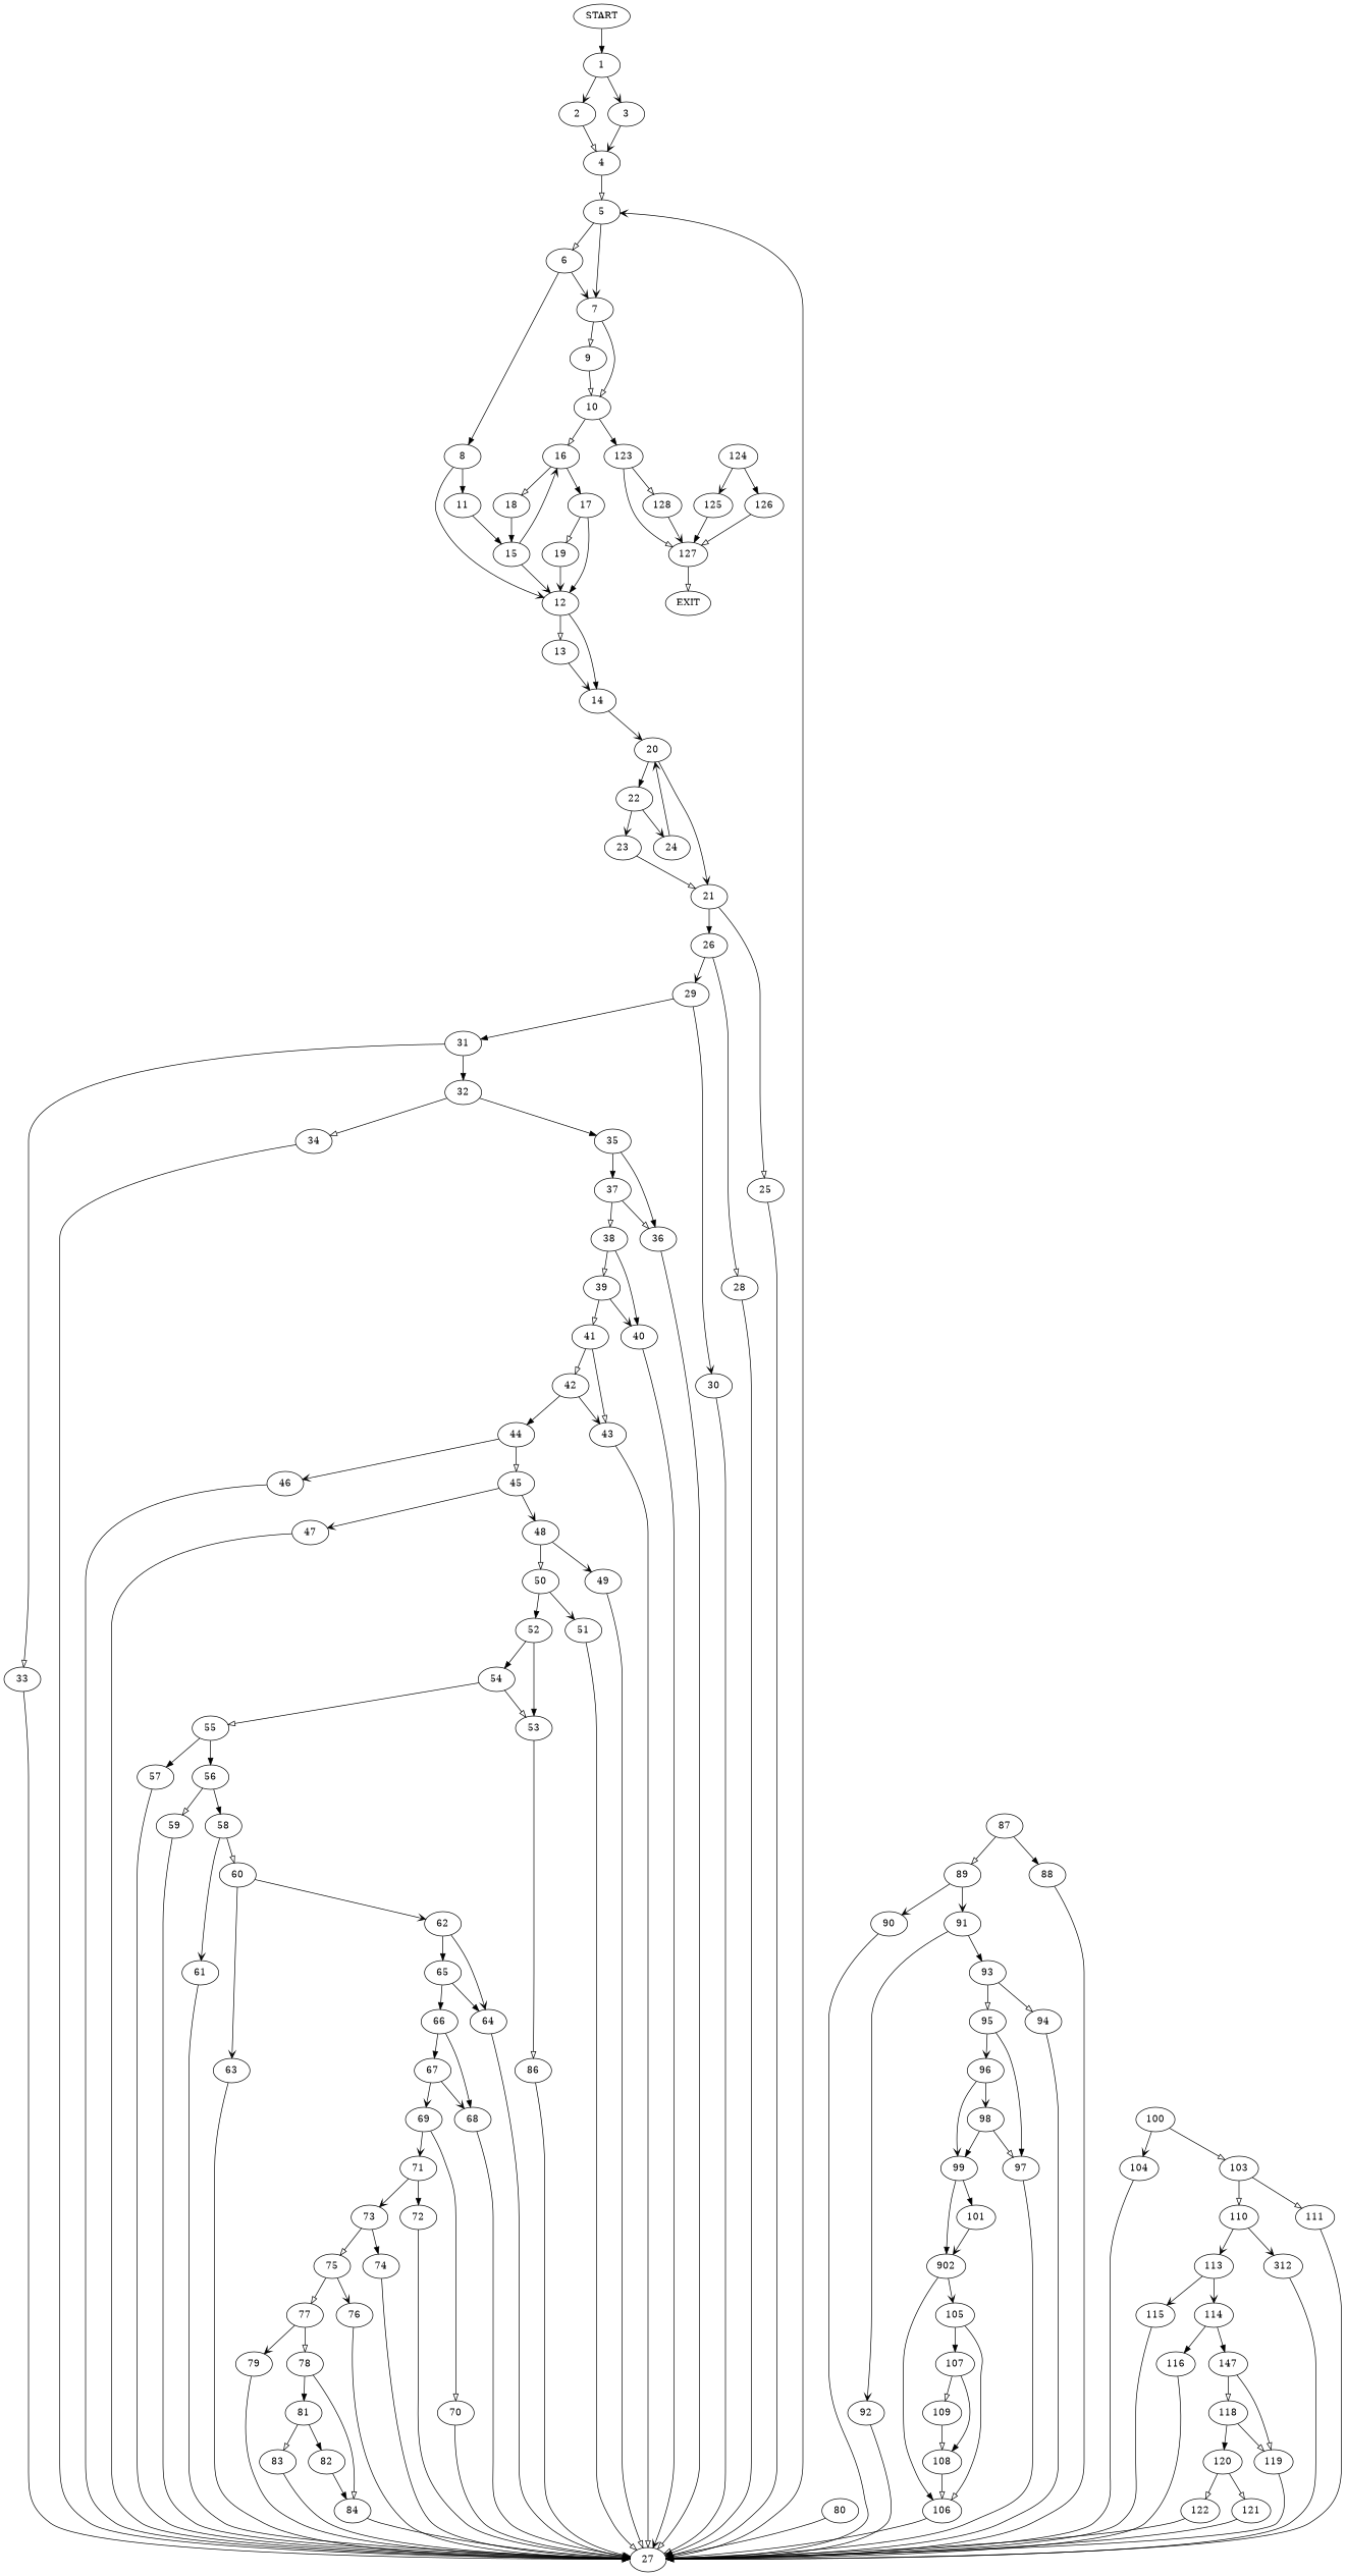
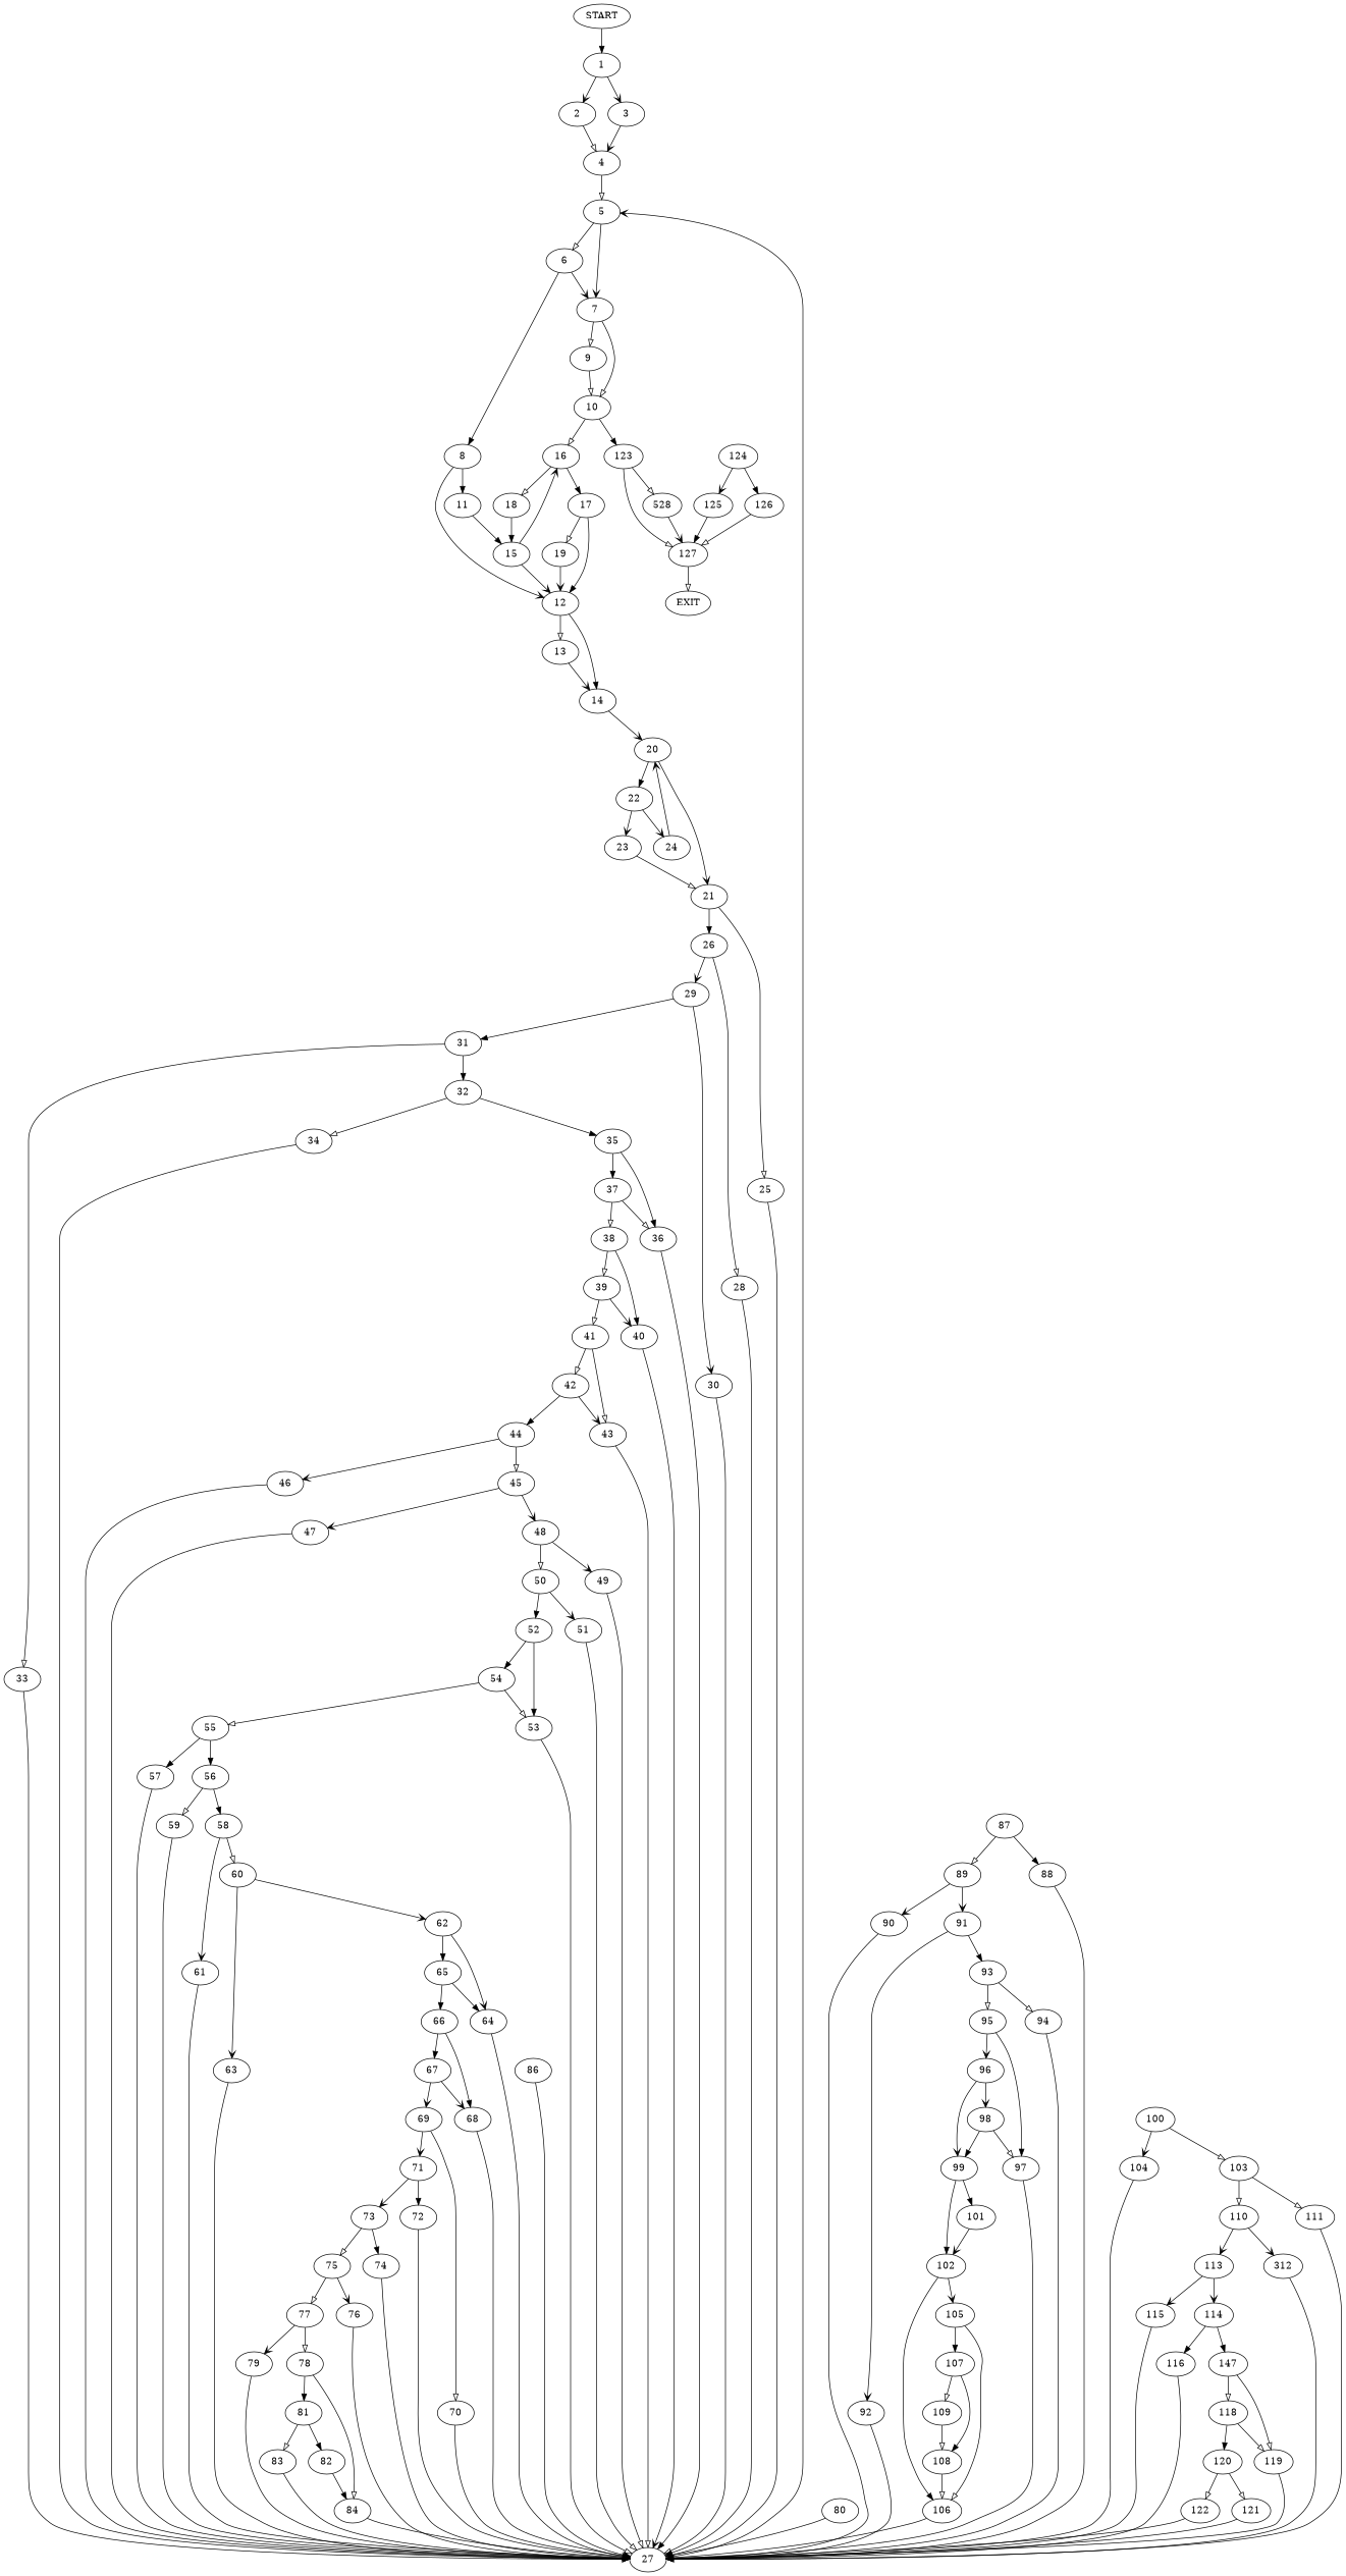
  digraph {
    edge [arrowhead=onormal]
    n1 [label=START]
    1
    2
    3
    n5 [label=EXIT]
    4
    5
    6
    7
    8
    9
    10
    11
    12
    123
    16
    15
    13
    14
    127
-   128
+   128 [label=528]
    124
    125
    126
    20
    21
    22
    17
    18
    19
    25
    26
    23
    24
    27
    28
    29
    30
    31
    32
    33
    34
    35
    36
    37
    38
    39
    40
    41
    42
    43
    44
    45
    46
    47
    48
    49
    50
    51
    52
    53
    54
    55
    56
    57
    58
    59
    60
    61
    62
    63
    64
    65
    66
    67
    68
    69
    70
    71
    72
    73
    74
    75
    76
    77
    78
    79
    81
    84
    80
    82
    83
    86
    87
    88
    89
    90
    91
    92
    93
    94
    95
    96
    97
    98
    99
    101
-   102 [label=902]
+   102
    100
    103
    104
    105
    106
    110
    111
    107
    n117 [label=312]
    113
    108
    109
    114
    115
    116
    n124 [label=147]
    118
    119
    120
    121
    122
    n1 -> 1 [arrowhead=normal]
    1 -> 2 [arrowhead=vee]
    1 -> 3 [arrowhead=vee]
    2 -> 4
    3 -> 4 [arrowhead=vee]
    4 -> 5
    5 -> 6
    5 -> 7 [arrowhead=vee]
    6 -> 7 [arrowhead=vee]
    6 -> 8 [arrowhead=normal]
    7 -> 9
    7 -> 10
    8 -> 11 [arrowhead=normal]
    8 -> 12 [arrowhead=vee]
    9 -> 10
    10 -> 123 [arrowhead=normal]
    10 -> 16
    11 -> 15 [arrowhead=normal]
    12 -> 13
    12 -> 14 [arrowhead=normal]
    123 -> 127
    123 -> 128
    16 -> 17 [arrowhead=normal]
    16 -> 18
    15 -> 12 [arrowhead=vee]
    15 -> 16 [arrowhead=vee]
    13 -> 14 [arrowhead=vee]
    14 -> 20 [arrowhead=vee]
    127 -> n5
    128 -> 127 [arrowhead=vee]
    124 -> 125 [arrowhead=vee]
    124 -> 126 [arrowhead=normal]
    125 -> 127 [arrowhead=normal]
    126 -> 127
    20 -> 21 [arrowhead=vee]
    20 -> 22 [arrowhead=normal]
    21 -> 25
    21 -> 26 [arrowhead=normal]
    22 -> 23 [arrowhead=vee]
    22 -> 24 [arrowhead=vee]
    17 -> 12 [arrowhead=normal]
    17 -> 19
    18 -> 15 [arrowhead=normal]
    19 -> 12 [arrowhead=vee]
    25 -> 27
    26 -> 28
    26 -> 29 [arrowhead=vee]
    23 -> 21
    24 -> 20 [arrowhead=vee]
    27 -> 5 [arrowhead=vee]
    28 -> 27 [arrowhead=normal]
    29 -> 30 [arrowhead=vee]
    29 -> 31 [arrowhead=normal]
    30 -> 27
    31 -> 32 [arrowhead=normal]
    31 -> 33
    32 -> 34
    32 -> 35 [arrowhead=normal]
    33 -> 27 [arrowhead=normal]
    34 -> 27 [arrowhead=vee]
    35 -> 36 [arrowhead=normal]
    35 -> 37 [arrowhead=normal]
-   36 -> 27
+   36 -> 27 [arrowhead=normal]
    37 -> 36
    37 -> 38
    38 -> 39
    38 -> 40 [arrowhead=normal]
    39 -> 40 [arrowhead=vee]
    39 -> 41
    40 -> 27 [arrowhead=vee]
    41 -> 42
    41 -> 43
    42 -> 43 [arrowhead=vee]
    42 -> 44 [arrowhead=normal]
    43 -> 27
    44 -> 45
    44 -> 46 [arrowhead=vee]
    45 -> 47 [arrowhead=vee]
    45 -> 48 [arrowhead=vee]
    46 -> 27 [arrowhead=normal]
    47 -> 27
    48 -> 49 [arrowhead=vee]
    48 -> 50
    49 -> 27
    50 -> 51 [arrowhead=vee]
    50 -> 52 [arrowhead=normal]
    51 -> 27
    52 -> 53 [arrowhead=normal]
    52 -> 54 [arrowhead=normal]
-   53 -> 86
+   53 -> 27
    54 -> 53
    54 -> 55
    55 -> 56 [arrowhead=normal]
    55 -> 57 [arrowhead=normal]
    56 -> 58 [arrowhead=normal]
    56 -> 59
    57 -> 27
    58 -> 60
    58 -> 61 [arrowhead=vee]
    59 -> 27 [arrowhead=normal]
    60 -> 62 [arrowhead=vee]
    60 -> 63 [arrowhead=vee]
    61 -> 27 [arrowhead=normal]
    62 -> 64 [arrowhead=vee]
    62 -> 65 [arrowhead=normal]
    63 -> 27 [arrowhead=normal]
    64 -> 27 [arrowhead=vee]
    65 -> 64 [arrowhead=normal]
    65 -> 66 [arrowhead=normal]
    66 -> 67 [arrowhead=normal]
    66 -> 68 [arrowhead=normal]
    67 -> 68 [arrowhead=vee]
    67 -> 69 [arrowhead=vee]
    68 -> 27
    69 -> 70
    69 -> 71 [arrowhead=vee]
    70 -> 27
    71 -> 72 [arrowhead=normal]
    71 -> 73 [arrowhead=vee]
    72 -> 27 [arrowhead=vee]
    73 -> 74 [arrowhead=normal]
    73 -> 75
    74 -> 27
    75 -> 76 [arrowhead=vee]
    75 -> 77
    76 -> 27 [arrowhead=normal]
    77 -> 78
    77 -> 79 [arrowhead=vee]
    78 -> 81 [arrowhead=normal]
    78 -> 84
    79 -> 27
    81 -> 82 [arrowhead=normal]
    81 -> 83
    84 -> 27 [arrowhead=normal]
    80 -> 27 [arrowhead=normal]
    82 -> 84 [arrowhead=normal]
    83 -> 27 [arrowhead=normal]
-   86 -> 27
+   86 -> 27 [arrowhead=vee]
    87 -> 88 [arrowhead=normal]
    87 -> 89
    88 -> 27 [arrowhead=normal]
    89 -> 90 [arrowhead=vee]
    89 -> 91 [arrowhead=vee]
    90 -> 27
    91 -> 92 [arrowhead=vee]
    91 -> 93 [arrowhead=normal]
    92 -> 27
    93 -> 94
    93 -> 95
    94 -> 27 [arrowhead=normal]
    95 -> 96 [arrowhead=vee]
    95 -> 97 [arrowhead=normal]
    96 -> 98 [arrowhead=vee]
    96 -> 99 [arrowhead=vee]
    97 -> 27 [arrowhead=normal]
    98 -> 97
    98 -> 99 [arrowhead=normal]
    99 -> 101 [arrowhead=normal]
    99 -> 102 [arrowhead=normal]
    101 -> 102 [arrowhead=vee]
    102 -> 105 [arrowhead=vee]
    102 -> 106 [arrowhead=normal]
    100 -> 103
    100 -> 104 [arrowhead=vee]
    103 -> 110
    103 -> 111
    104 -> 27 [arrowhead=vee]
    105 -> 106
    105 -> 107 [arrowhead=normal]
    106 -> 27 [arrowhead=normal]
    110 -> n117 [arrowhead=vee]
    110 -> 113 [arrowhead=vee]
    111 -> 27
    107 -> 108 [arrowhead=normal]
    107 -> 109
    n117 -> 27 [arrowhead=normal]
    113 -> 114 [arrowhead=vee]
    113 -> 115 [arrowhead=vee]
    108 -> 106
    109 -> 108
    114 -> 116 [arrowhead=normal]
    114 -> n124 [arrowhead=normal]
    115 -> 27
    116 -> 27 [arrowhead=normal]
    n124 -> 118
    n124 -> 119
    118 -> 119
    118 -> 120 [arrowhead=normal]
    119 -> 27
    120 -> 121
    120 -> 122
    121 -> 27 [arrowhead=normal]
    122 -> 27
  }
